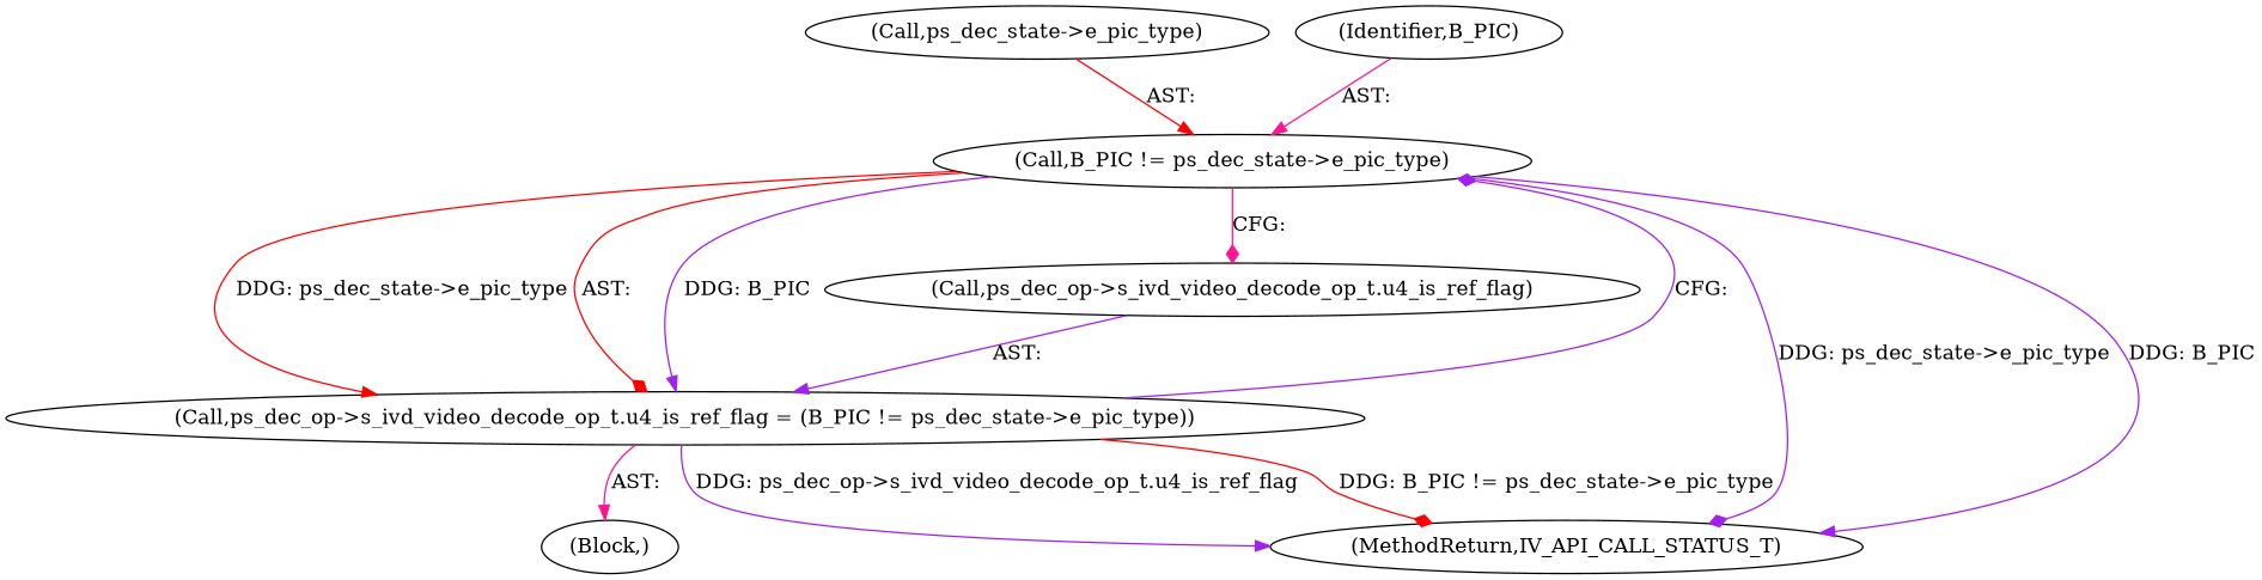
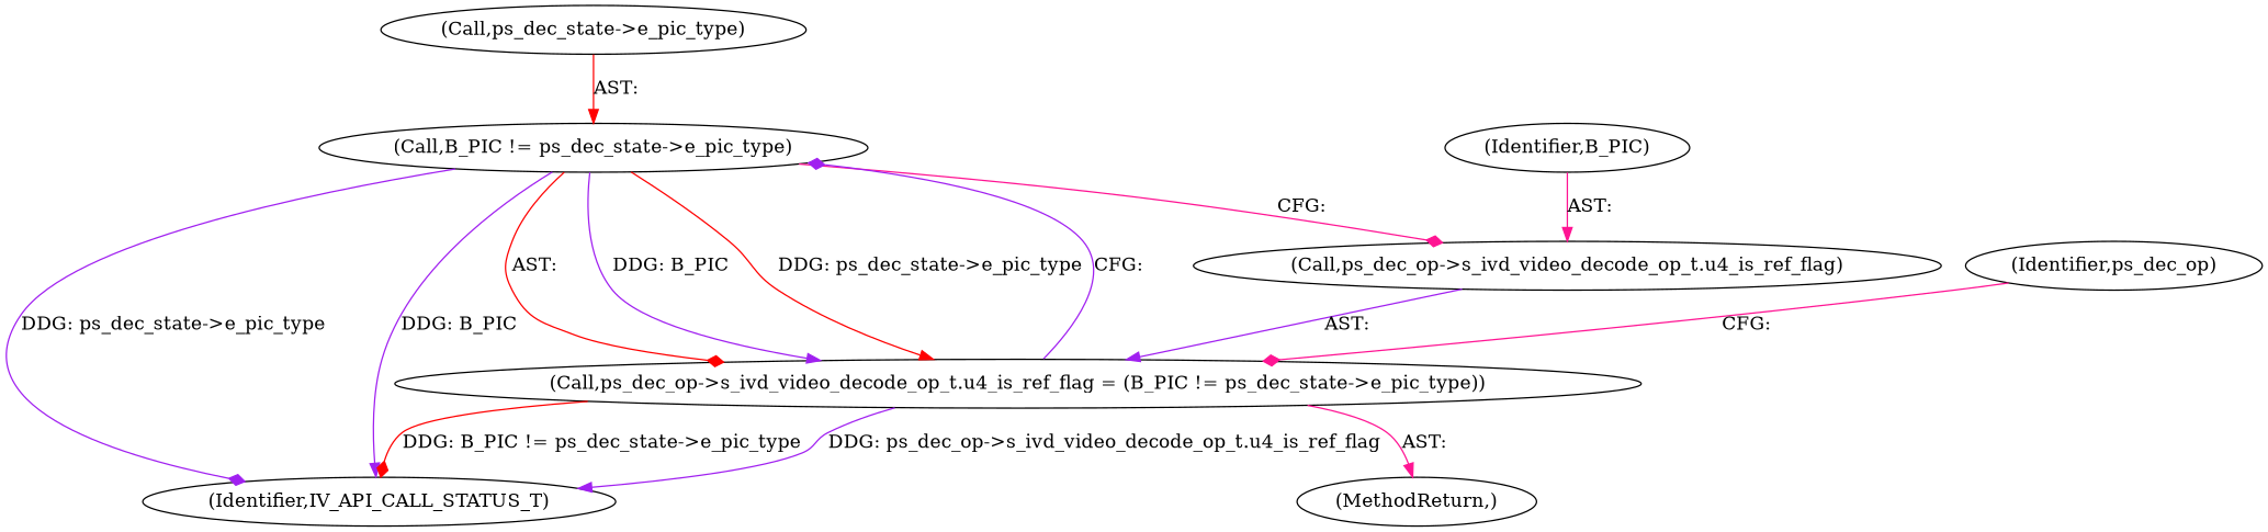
  digraph {
    edge [arrowhead=normal color=purple]
    n1 [label="(Call,B_PIC != ps_dec_state->e_pic_type)"]
    n2 [label="(Call,ps_dec_op->s_ivd_video_decode_op_t.u4_is_ref_flag = (B_PIC != ps_dec_state->e_pic_type))"]
-   n3 [label="(MethodReturn,IV_API_CALL_STATUS_T)"]
+   n3 [label="(Identifier,IV_API_CALL_STATUS_T)"]
    n4 [label="(Call,ps_dec_op->s_ivd_video_decode_op_t.u4_is_ref_flag)"]
-   n5 [label="(Block,)"]
+   n5 [label="(MethodReturn,)"]
    n6 [label="(Call,ps_dec_state->e_pic_type)"]
    n7 [label="(Identifier,B_PIC)"]
+   n8 [label="(Identifier,ps_dec_op)"]
    n1 -> n2 [arrowhead=diamond color=red label="AST: "]
    n1 -> n2 [label="DDG: B_PIC"]
    n1 -> n2 [color=red label="DDG: ps_dec_state->e_pic_type"]
    n1 -> n3 [arrowhead=diamond label="DDG: ps_dec_state->e_pic_type"]
    n1 -> n3 [label="DDG: B_PIC"]
    n1 -> n4 [arrowhead=diamond color=deeppink label="CFG: "]
    n2 -> n1 [arrowhead=diamond label="CFG: "]
    n2 -> n3 [arrowhead=diamond color=red label="DDG: B_PIC != ps_dec_state->e_pic_type"]
    n2 -> n3 [label="DDG: ps_dec_op->s_ivd_video_decode_op_t.u4_is_ref_flag"]
    n2 -> n5 [color=deeppink label="AST: "]
    n4 -> n2 [label="AST: "]
    n6 -> n1 [color=red label="AST: "]
-   n7 -> n1 [color=deeppink label="AST: "]
+   n7 -> n4 [color=deeppink label="AST: "]
+   n8 -> n2 [arrowhead=diamond color=deeppink label="CFG: "]
  }
